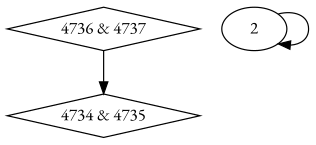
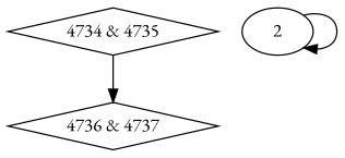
  digraph {
    fontname="EB Garamond"
    node [fontname="EB Garamond" shape=diamond]
    edge [fontname="EB Garamond"]
    n1 [label="4734 & 4735"]
    n2 [label="4736 & 4737"]
    2 [shape=""]
-   n2 -> n1
+   n1 -> n2
    2 -> 2
  }
